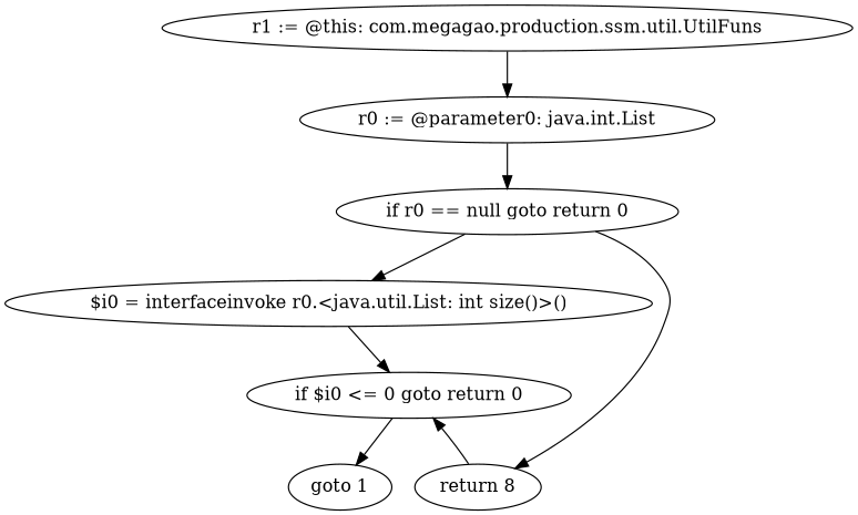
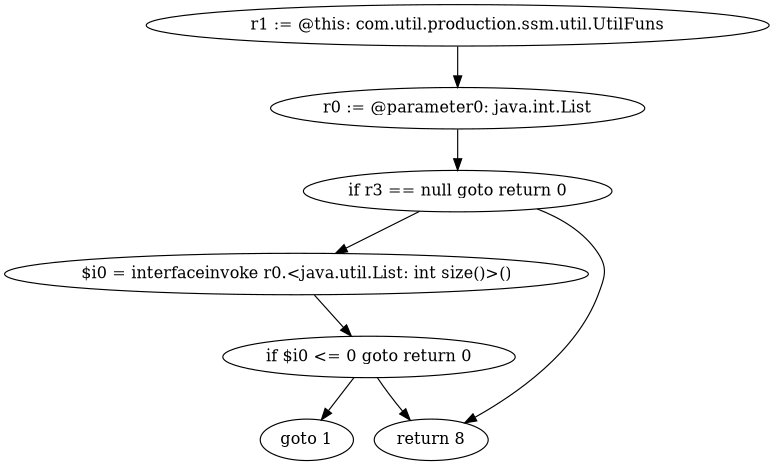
  digraph {
    n1 [label="r0 := @parameter0: java.int.List"]
-   "r1 := @this: com.megagao.production.ssm.util.UtilFuns"
-   "if r0 == null goto return 0"
+   "r1 := @this: com.megagao.production.ssm.util.UtilFuns" [label="r1 := @this: com.util.production.ssm.util.UtilFuns"]
+   "if r0 == null goto return 0" [label="if r3 == null goto return 0"]
    "$i0 = interfaceinvoke r0.<java.util.List: int size()>()"
    n5 [label="return 8"]
    "if $i0 <= 0 goto return 0"
    n7 [label="goto 1"]
    n1 -> "if r0 == null goto return 0"
    "r1 := @this: com.megagao.production.ssm.util.UtilFuns" -> n1
    "if r0 == null goto return 0" -> "$i0 = interfaceinvoke r0.<java.util.List: int size()>()"
    "if r0 == null goto return 0" -> n5
    "$i0 = interfaceinvoke r0.<java.util.List: int size()>()" -> "if $i0 <= 0 goto return 0"
-   n5 -> "if $i0 <= 0 goto return 0"
+   "if $i0 <= 0 goto return 0" -> n5
    "if $i0 <= 0 goto return 0" -> n7
  }
